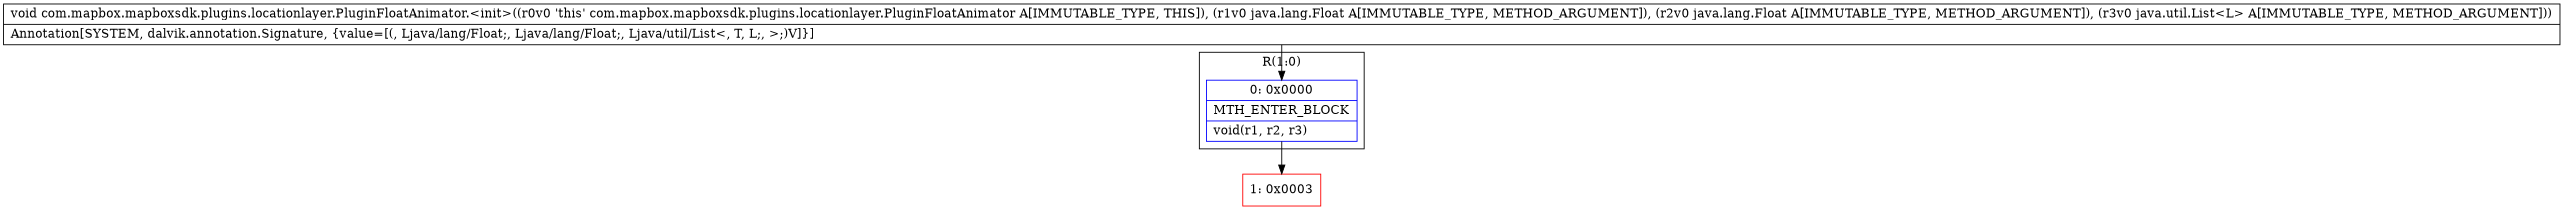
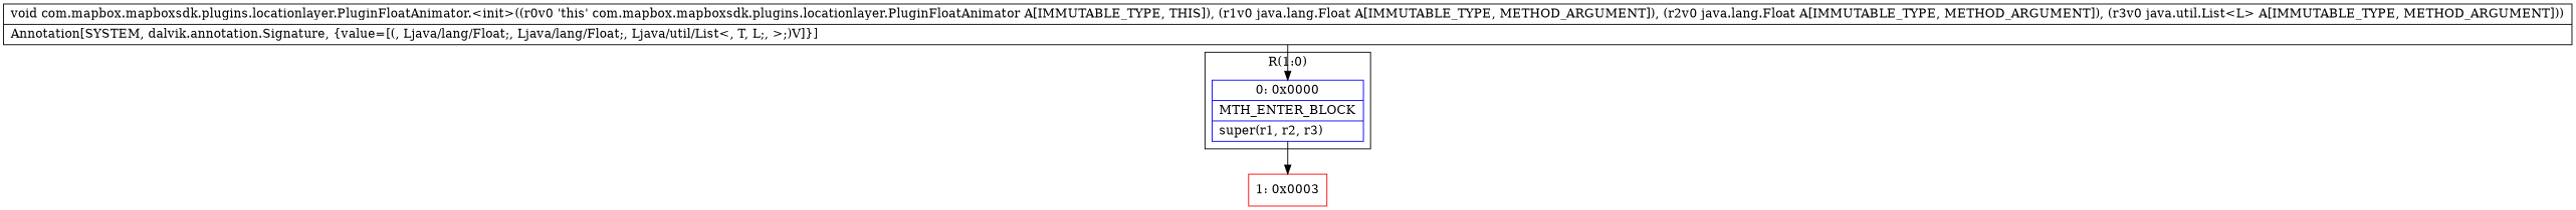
  digraph {
    node [shape=record]
-   n1 [color=blue label="{0\:\ 0x0000|MTH_ENTER_BLOCK\l|void(r1, r2, r3)\l}"]
+   n1 [color=blue label="{0\:\ 0x0000|MTH_ENTER_BLOCK\l|super(r1, r2, r3)\l}"]
    n2 [color=red label="{1\:\ 0x0003}"]
    n3 [label="{void com.mapbox.mapboxsdk.plugins.locationlayer.PluginFloatAnimator.\<init\>((r0v0 'this' com.mapbox.mapboxsdk.plugins.locationlayer.PluginFloatAnimator A[IMMUTABLE_TYPE, THIS]), (r1v0 java.lang.Float A[IMMUTABLE_TYPE, METHOD_ARGUMENT]), (r2v0 java.lang.Float A[IMMUTABLE_TYPE, METHOD_ARGUMENT]), (r3v0 java.util.List\<L\> A[IMMUTABLE_TYPE, METHOD_ARGUMENT]))  | Annotation[SYSTEM, dalvik.annotation.Signature, \{value=[(, Ljava\/lang\/Float;, Ljava\/lang\/Float;, Ljava\/util\/List\<, T, L;, \>;)V]\}]\l}"]
    subgraph cluster_1 {
      label="R(1:0)"
      n1
    }
    n1 -> n2
    n3 -> n1
  }
